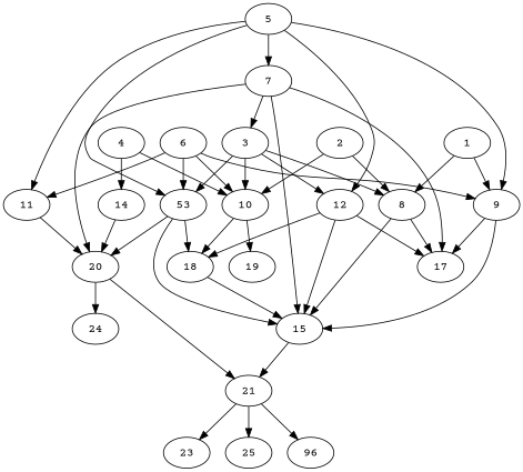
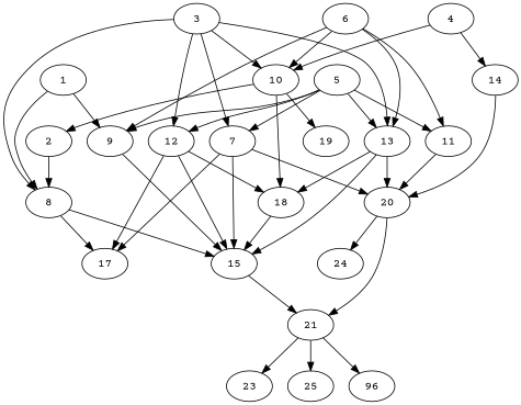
  digraph {
    fontname="Courier Prime"
    node [alpha=0.13 fontname="Courier Prime"]
    edge [fontname="Courier Prime"]
    1 [alpha=0.01 expect_size=251844766671568896000]
    8 [alpha=0.10 expect_size=62392062196056064000]
    9 [alpha=0.09 expect_size=92561723564680128]
    15 [expect_size=639421846126592000]
    17 [alpha=0.06 expect_size=393084349344135]
    21 [alpha=0.05 expect_size=292784620151673]
    2 [alpha=0.18 expect_size=62123956710045384704]
    10 [alpha=0.09 expect_size=31565827486893736]
    18 [alpha=0.12 expect_size=32986870613207416832]
    19 [alpha=0.10 expect_size=1115377546205069312]
    3 [expect_size=983276053114344]
    7 [alpha=0.15 expect_size=505901862633422592]
    12 [expect_size=1937339121157299]
-   13 [alpha=0.02 expect_size=10831013615432156 label=53]
+   13 [alpha=0.02 expect_size=10831013615432156]
    20 [alpha=0.06 expect_size=66121752799019640]
    11 [alpha=0.05 expect_size=2794251948176441344]
    24 [alpha=0.01 expect_size=550303106977432384]
    4 [alpha=0.07 expect_size=970089355316035584]
    14 [alpha=0.19 expect_size=2446940746540908544]
    5 [alpha=0.18 expect_size=7486832985207996416]
    6 [alpha=0.05 expect_size=23203130814944588]
    23 [alpha=0.20 expect_size=265503258909075308544]
    25 [alpha=0.17 expect_size=1264593038308208]
    n24 [alpha=0.02 expect_size=4171580314243990 label=96]
    1 -> 8
    1 -> 9
    8 -> 15
    8 -> 17
    9 -> 15
-   9 -> 17
    15 -> 21
    21 -> 23
    21 -> 25
    21 -> n24
    2 -> 8
-   2 -> 10
+   10 -> 2
    10 -> 18
    10 -> 19
    18 -> 15
    3 -> 8
    3 -> 10
-   7 -> 3
+   3 -> 7
    3 -> 12
    3 -> 13
    7 -> 15
    7 -> 17
    7 -> 20
    12 -> 15
    12 -> 17
    12 -> 18
    13 -> 15
    13 -> 18
    13 -> 20
    20 -> 21
    20 -> 24
    11 -> 20
    4 -> 10
    4 -> 14
    14 -> 20
    5 -> 9
    5 -> 7
    5 -> 12
    5 -> 13
    5 -> 11
    6 -> 9
    6 -> 10
    6 -> 13
    6 -> 11
  }
